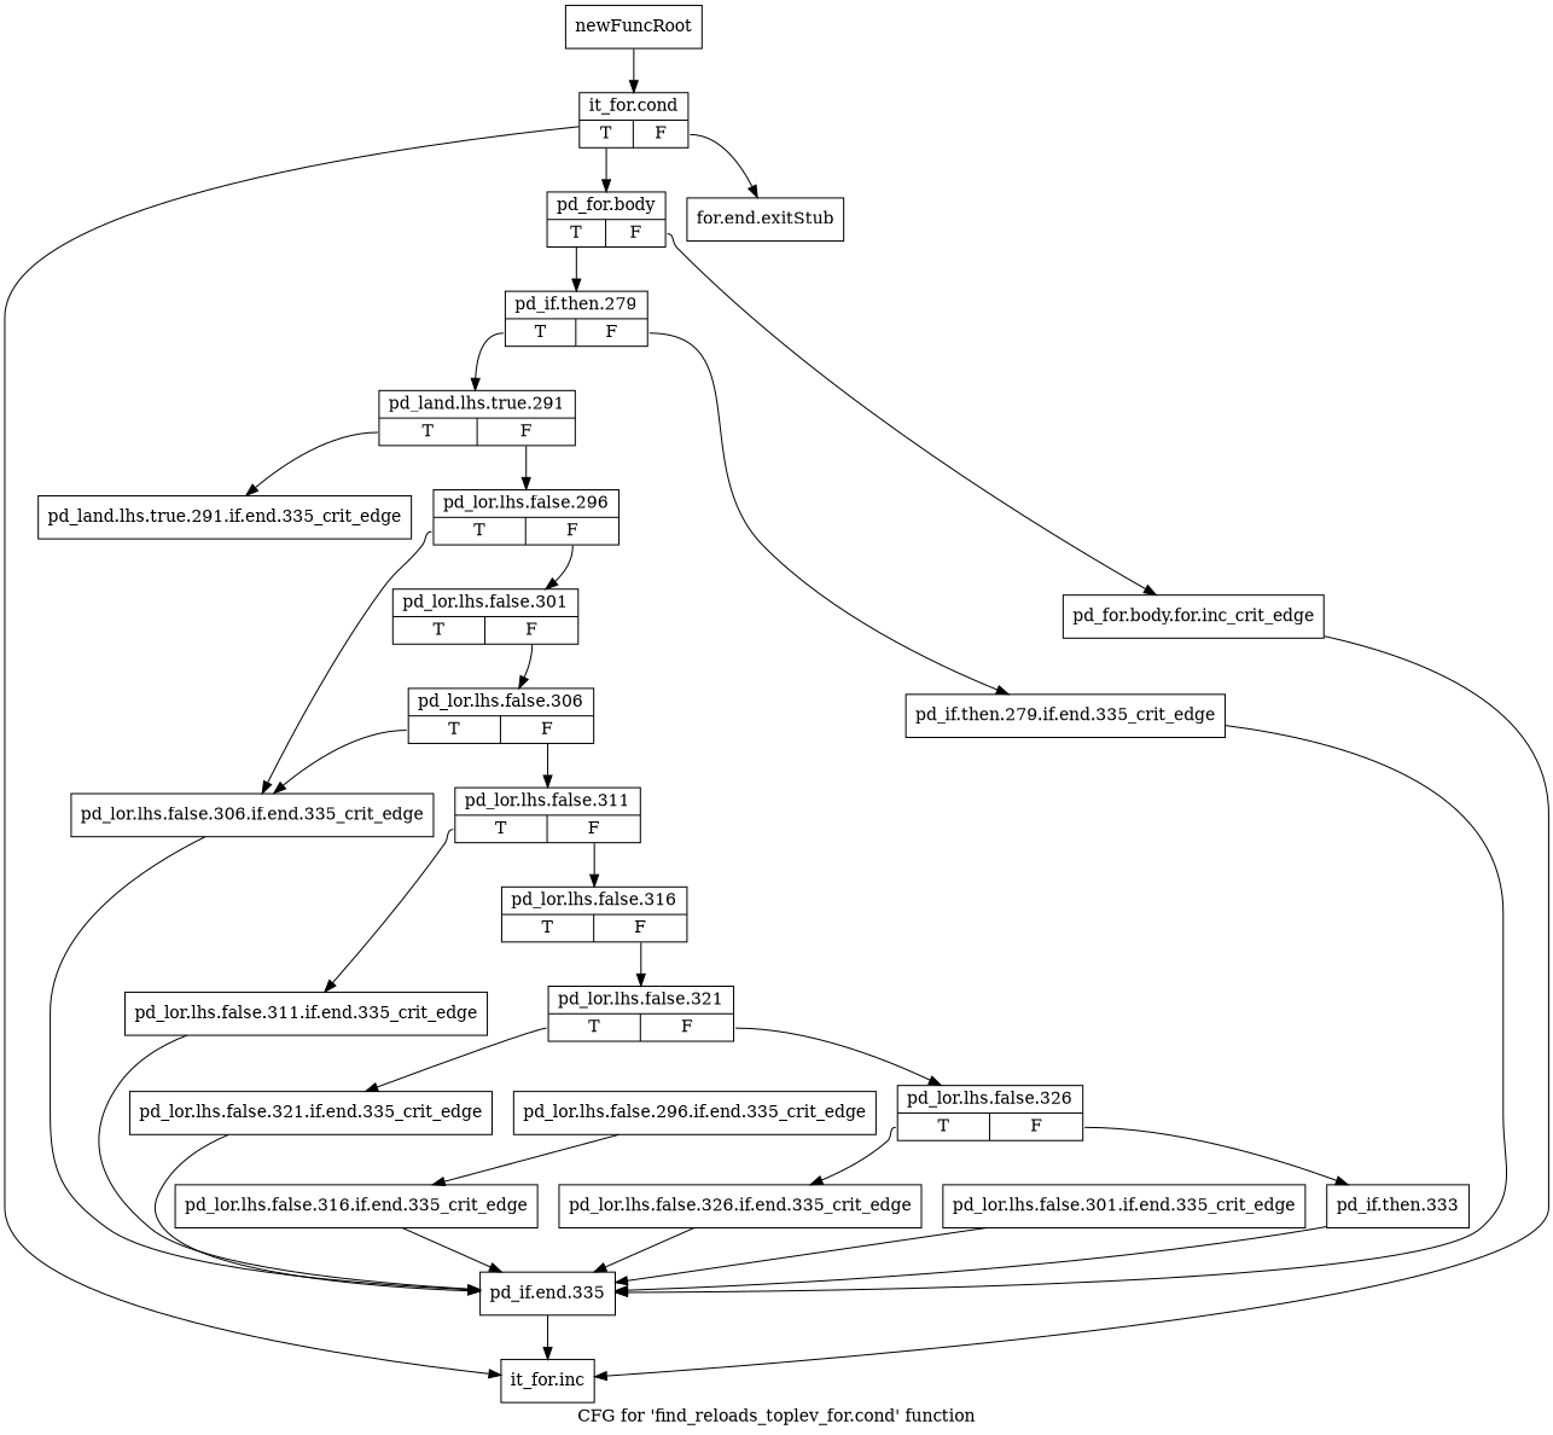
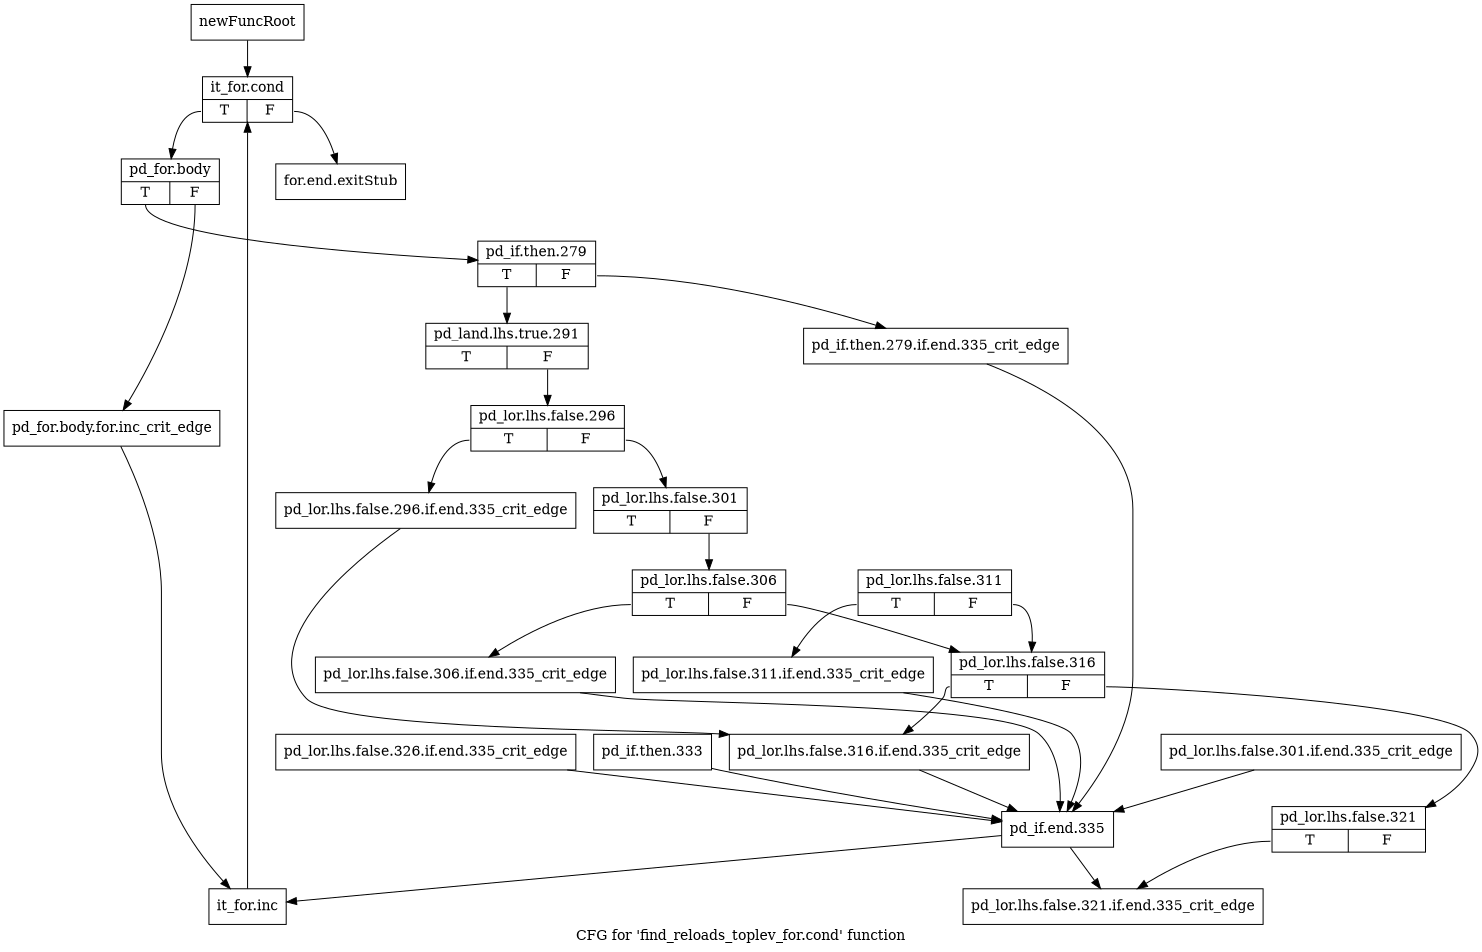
  digraph {
    label="CFG for 'find_reloads_toplev_for.cond' function"
    node [shape=record]
    n1 [label="{newFuncRoot}"]
    n2 [label="{it_for.cond|{<s0>T|<s1>F}}"]
    n3 [label="{for.end.exitStub}"]
    n4 [label="{pd_for.body|{<s0>T|<s1>F}}"]
    n5 [label="{pd_if.then.279|{<s0>T|<s1>F}}"]
    n6 [label="{pd_for.body.for.inc_crit_edge}"]
    n7 [label="{pd_land.lhs.true.291|{<s0>T|<s1>F}}"]
    n8 [label="{pd_if.then.279.if.end.335_crit_edge}"]
    n9 [label="{it_for.inc}"]
-   n10 [label="{pd_land.lhs.true.291.if.end.335_crit_edge}"]
    n11 [label="{pd_lor.lhs.false.296|{<s0>T|<s1>F}}"]
    n12 [label="{pd_if.end.335}"]
    n13 [label="{pd_lor.lhs.false.296.if.end.335_crit_edge}"]
    n14 [label="{pd_lor.lhs.false.301|{<s0>T|<s1>F}}"]
    n15 [label="{pd_lor.lhs.false.316.if.end.335_crit_edge}"]
    n16 [label="{pd_lor.lhs.false.306|{<s0>T|<s1>F}}"]
    n17 [label="{pd_lor.lhs.false.301.if.end.335_crit_edge}"]
    n18 [label="{pd_lor.lhs.false.306.if.end.335_crit_edge}"]
    n19 [label="{pd_lor.lhs.false.311|{<s0>T|<s1>F}}"]
    n20 [label="{pd_lor.lhs.false.311.if.end.335_crit_edge}"]
    n21 [label="{pd_lor.lhs.false.316|{<s0>T|<s1>F}}"]
    n22 [label="{pd_lor.lhs.false.321|{<s0>T|<s1>F}}"]
    n23 [label="{pd_lor.lhs.false.321.if.end.335_crit_edge}"]
-   n24 [label="{pd_lor.lhs.false.326|{<s0>T|<s1>F}}"]
    n25 [label="{pd_lor.lhs.false.326.if.end.335_crit_edge}"]
    n26 [label="{pd_if.then.333}"]
    n1 -> n2
    n2 -> n3 [tailport=s1]
    n2 -> n4 [tailport=s0]
    n4 -> n5 [tailport=s0]
    n4 -> n6 [tailport=s1]
    n5 -> n7 [tailport=s0]
    n5 -> n8 [tailport=s1]
    n6 -> n9
-   n7 -> n10 [tailport=s0]
    n7 -> n11 [tailport=s1]
    n8 -> n12
-   n2 -> n9
-   n11 -> n18 [tailport=s0]
+   n9 -> n2
+   n11 -> n13 [tailport=s0]
    n11 -> n14 [tailport=s1]
    n12 -> n9
    n13 -> n15
    n14 -> n16 [tailport=s1]
    n15 -> n12
    n16 -> n18 [tailport=s0]
-   n16 -> n19 [tailport=s1]
+   n16 -> n21 [tailport=s1]
    n17 -> n12
    n18 -> n12
    n19 -> n20 [tailport=s0]
    n19 -> n21 [tailport=s1]
    n20 -> n12
+   n21 -> n15 [tailport=s0]
    n21 -> n22 [tailport=s1]
    n22 -> n23 [tailport=s0]
-   n22 -> n24 [tailport=s1]
-   n23 -> n12
-   n24 -> n25 [tailport=s0]
-   n24 -> n26 [tailport=s1]
+   n12 -> n23
    n25 -> n12
    n26 -> n12
  }
